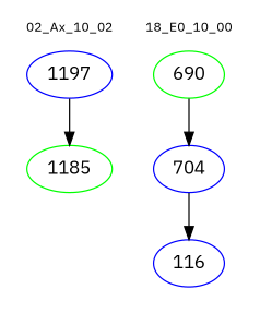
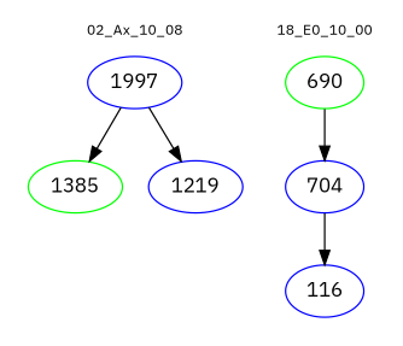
  digraph {
    fontname="IBM Plex Sans"
    node [color=blue fontname="IBM Plex Sans"]
    edge [color=black fontname="IBM Plex Sans"]
-   n1 [label=1197]
-   n2 [color=green label=1185]
+   n1 [label=1997]
+   n2 [color=green label=1385]
+   n3 [label=1219]
    n4 [label=704]
    n5 [color=green label=690]
    n6 [label=116]
    subgraph cluster_1 {
      color=white
      fontsize=10
-     label="02_Ax_10_02"
+     label="02_Ax_10_08"
      n1
      n2
+     n3
    }
    subgraph cluster_2 {
      color=white
      fontsize=10
      label="18_E0_10_00"
      n4
      n5
      n6
    }
    n1 -> n2
+   n1 -> n3
    n4 -> n6
    n5 -> n4
  }
